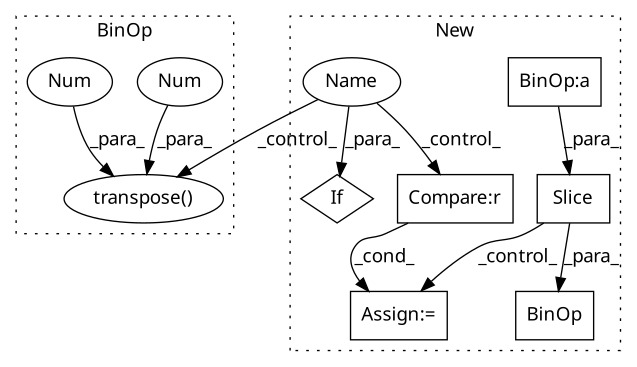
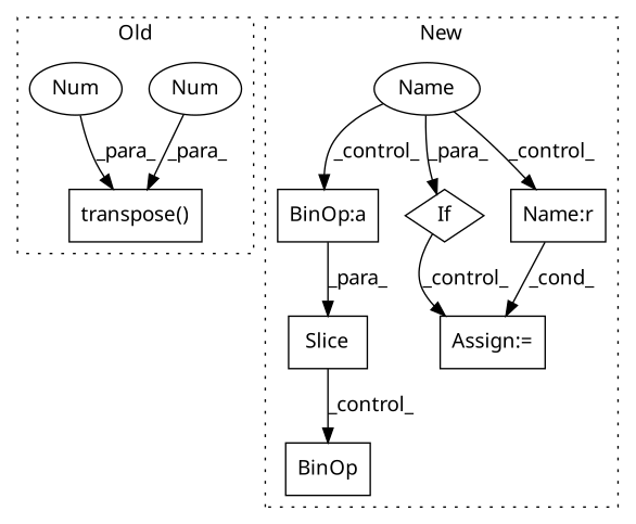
  digraph {
    fontname="Noto Sans"
    node [a=76 fontname="Noto Sans" l=3 shape=box]
    edge [fontname="Noto Sans"]
-   n1 [a=75 l="14,1" label="transpose()" s="1251,1275" shape=ellipse]
+   n1 [a=75 l="14,1" label="transpose()" s="1251,1275"]
    n2 [l=1 label=Num s=1274 shape=ellipse]
    n3 [l=1 label=Num s=1268 shape=ellipse]
    n4 [a=80 l=6 label=Slice s=1060]
    n5 [a=82 label="BinOp:a" s=1061]
    n6 [a=87 label=Name s=970 shape=ellipse]
    n7 [a=68 label="Assign:=" s=1144]
    n8 [a=96 label=If s=1119 shape=diamond]
    n9 [a=63 l="21,0" label=BinOp s="1046,0"]
-   n10 [a=40 l=5 label="Compare:r" s=1122]
+   n10 [a=40 l=5 label="Name:r" s=1122]
    subgraph cluster_1 {
-     label=BinOp
+     label=Old
      style=dotted
      n1
      n2
      n3
    }
    subgraph cluster_2 {
      label=New
      style=dotted
      n4
      n5
      n6
      n7
      n8
      n9
      n10
    }
    n2 -> n1 [label=_para_]
    n3 -> n1 [label=_para_]
-   n4 -> n9 [label=_para_]
+   n4 -> n9 [label=_control_]
    n5 -> n4 [label=_para_]
-   n6 -> n1 [label=_control_]
+   n6 -> n5 [label=_control_]
    n6 -> n8 [label=_para_]
    n6 -> n10 [label=_control_]
-   n4 -> n7 [label=_control_]
+   n8 -> n7 [label=_control_]
    n10 -> n7 [label=_cond_]
  }
